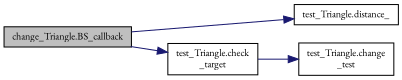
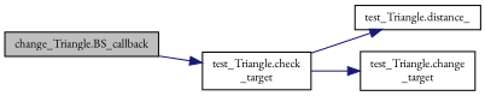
  digraph {
    fontname="EB Garamond"
    rankdir=LR
    node [color=black fillcolor=white fontname="EB Garamond" fontsize=10 shape=record style=filled]
    edge [color=midnightblue fontname="EB Garamond" fontsize=10 labelfontname=Helvetica labelfontsize=10 style=solid]
    n1 [fillcolor=grey75 fontcolor=black height=0.2 label="change_Triangle.BS_callback" width=0.4]
    n2 [height=0.2 label="test_Triangle.check\l_target" width=0.4]
    n3 [height=0.2 label="test_Triangle.distance_" width=0.4]
-   n4 [height=0.2 label="test_Triangle.change\l_test" width=0.4]
+   n4 [height=0.2 label="test_Triangle.change\l_target" width=0.4]
    n1 -> n2
-   n1 -> n3
+   n2 -> n3
    n2 -> n4
  }
